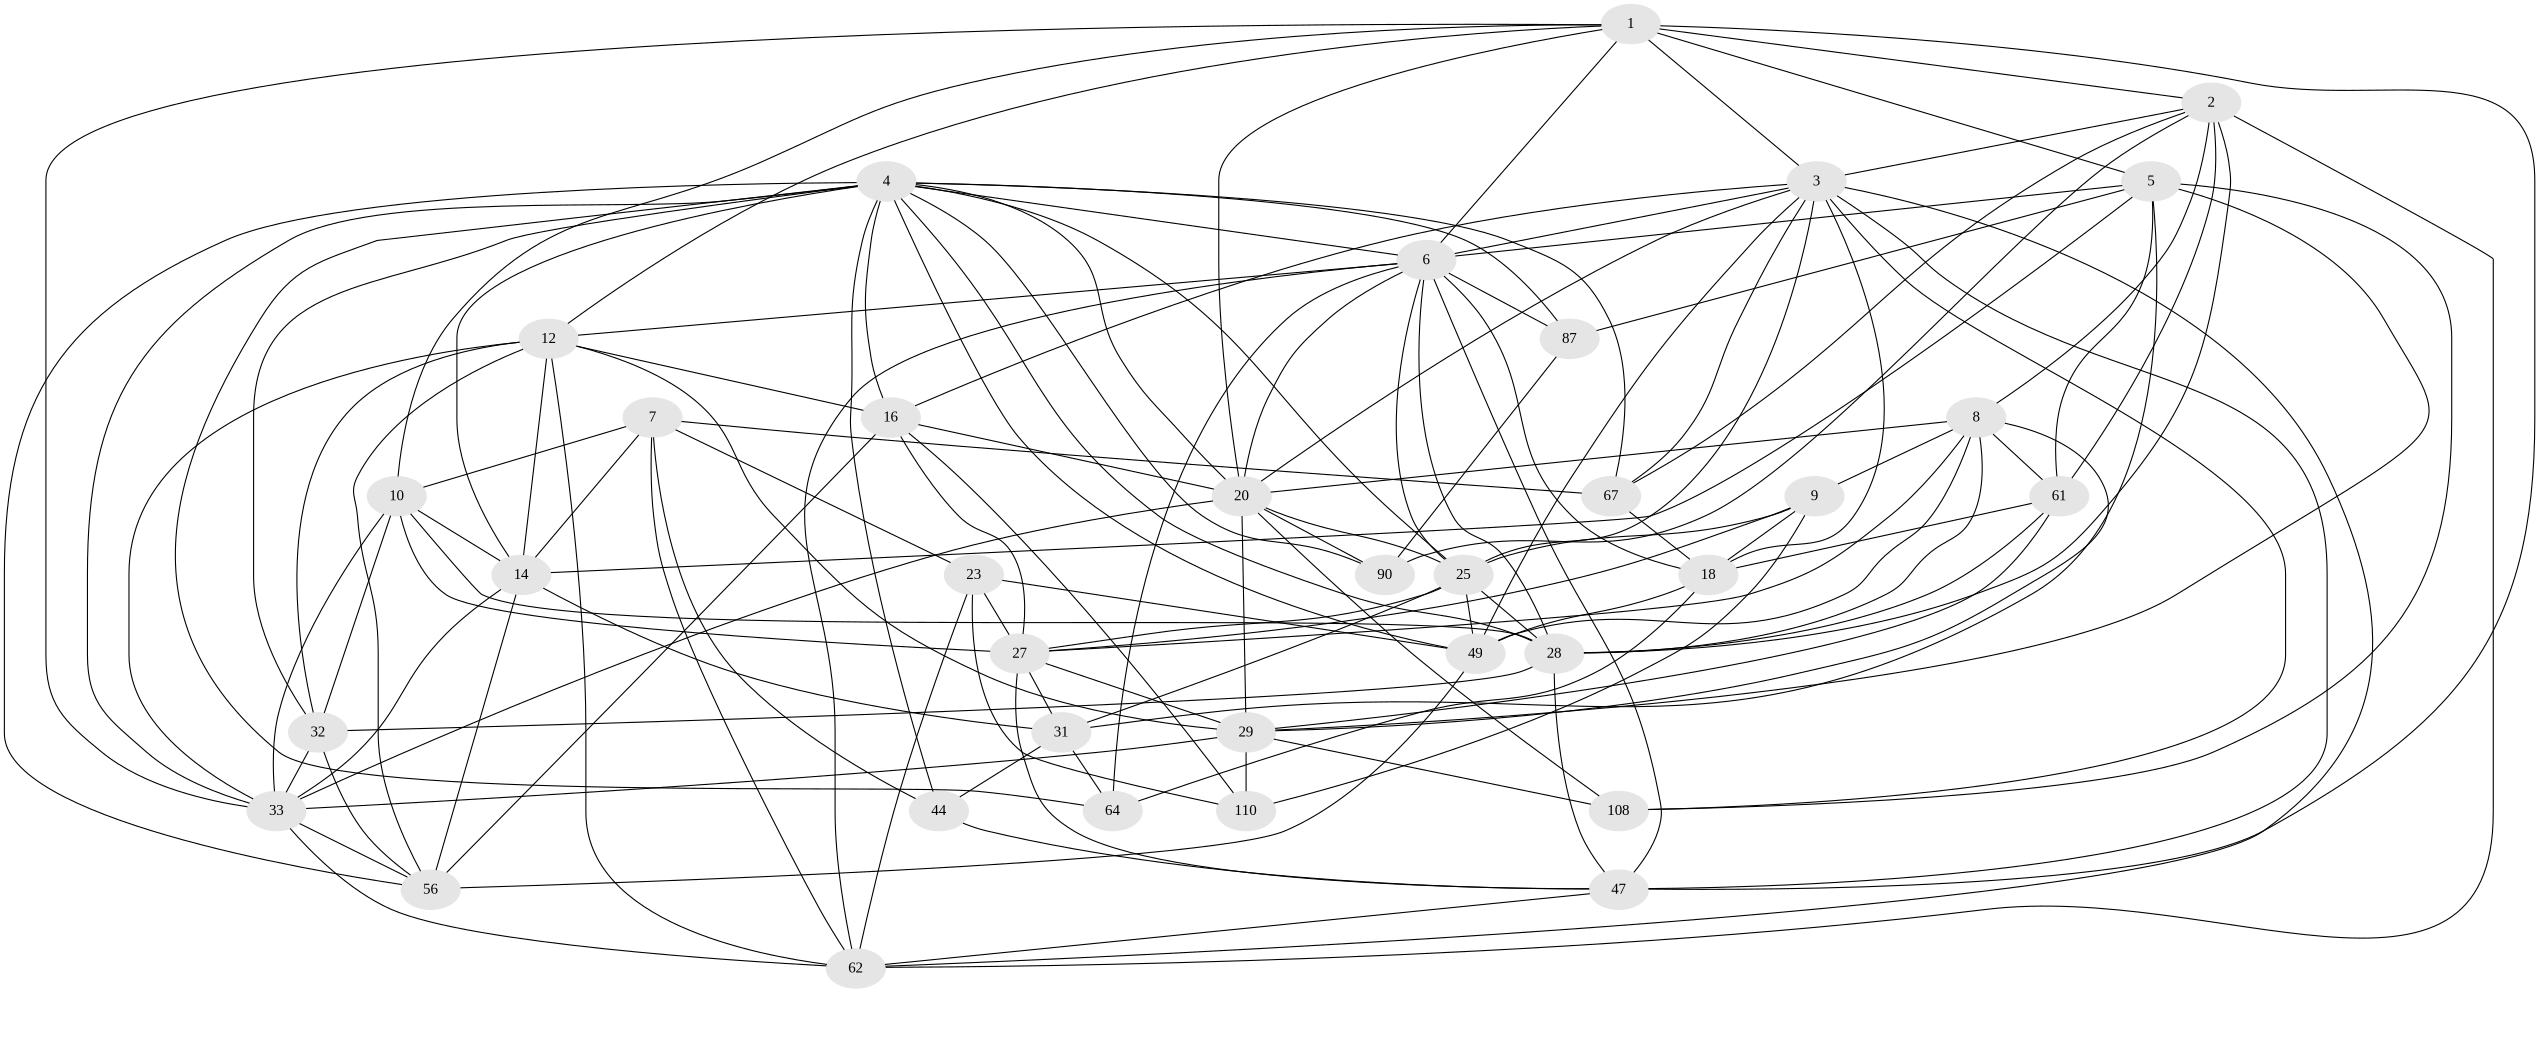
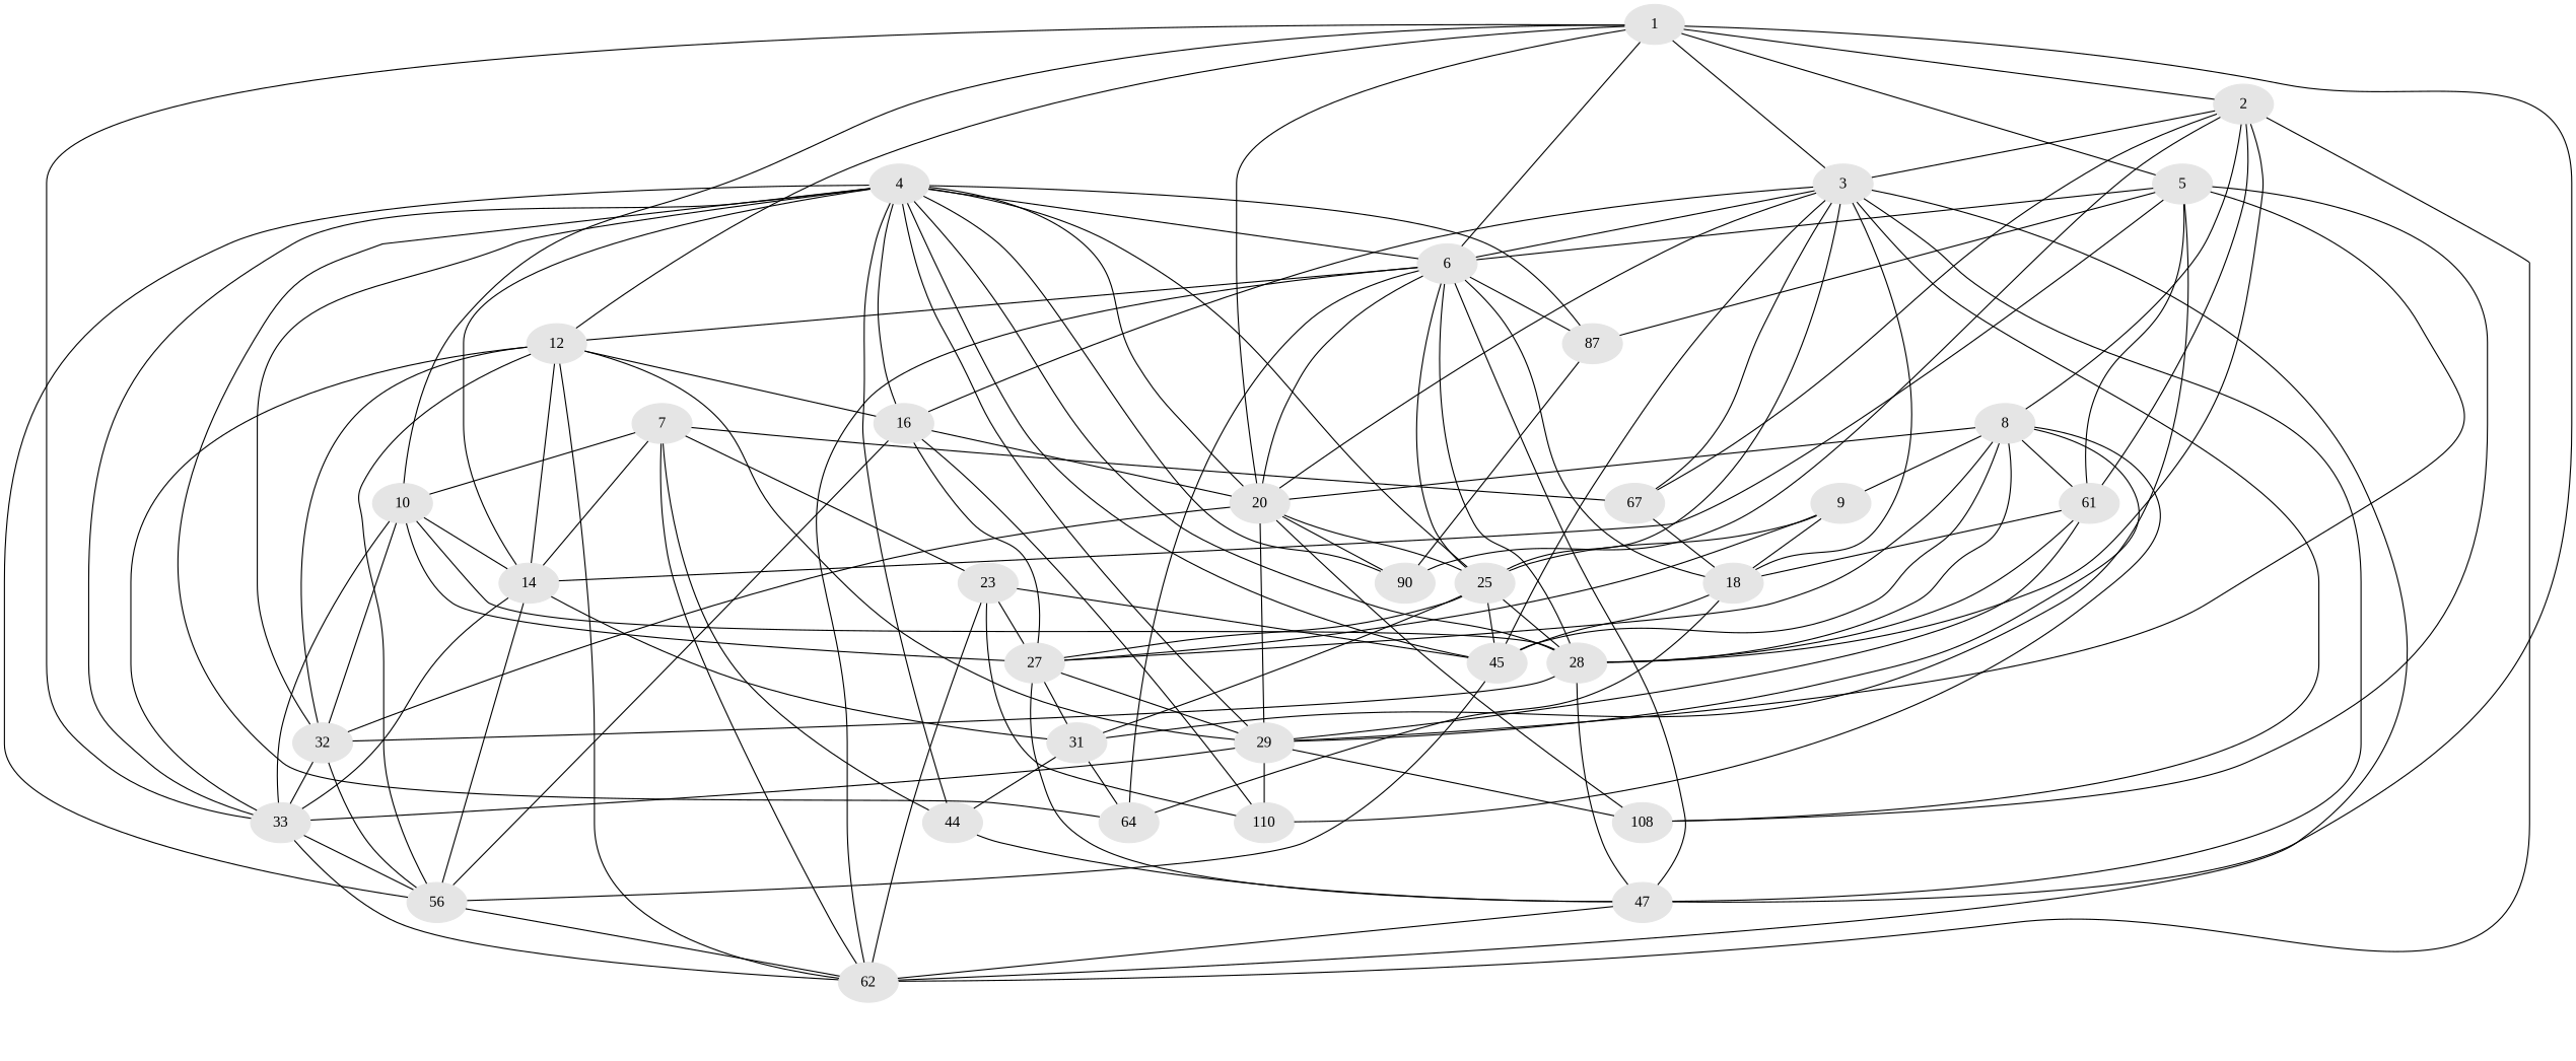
  graph {
    fontname="Liberation Serif"
    node [color=gray90 fontname="Liberation Serif" style=filled]
    edge [fontname="Liberation Serif"]
    1 [super="+81+88+93+51"]
    2 [super="+17"]
    3 [super="+50+40+42+22"]
    5 [super="+19+45"]
    6 [super="+121+71+15+118"]
    10 [super="+66+77"]
    12 [super="+59+99"]
    20 [super="+63+43+35"]
    33 [super="+85+53+61"]
    47 [super="+79+55+65"]
    8 [super="+24+89"]
    n12 [label=61 super="+120"]
    28 [super="+39+68+78"]
    62 [super="+70+101"]
    67
    90
    16 [super="+46"]
    18 [super="+30"]
    n19 [label=25 super="+116+34"]
-   49 [super="+111+83"]
+   49 [super="+111+83" label=45]
    108
    14 [super="+92+60"]
    29 [super="+52+106+38"]
    87
    31 [super="+80"]
    64
    32 [super="+69"]
    27 [super="+105+86+104"]
    56 [super="+97+76"]
    9
    110
    4 [super="+13+37"]
    44
    23 [super="+26"]
    7 [super="+36"]
    1 -- 2
    1 -- 3
    1 -- 5
    1 -- 6
    1 -- 10
    1 -- 12
    1 -- 20
    1 -- 33
    1 -- 47 [weight=2]
    2 -- 3
    2 -- 8
    2 -- n12
    2 -- 28
    2 -- 62
    2 -- 67
    2 -- 90
    3 -- 6
    3 -- 20
    3 -- 47 [weight=3]
    3 -- 62
    3 -- 67
    3 -- 16
    3 -- 18
    3 -- n19
    3 -- 49
    3 -- 108
    5 -- 6
    5 -- n12
    5 -- 108
    5 -- 14
    5 -- 29
    5 -- 87
    5 -- 31 [weight=2]
    6 -- 12
    6 -- 20
    6 -- 47
    6 -- 28 [weight=2]
    6 -- 62
    6 -- 18
    6 -- n19
    6 -- 87
    6 -- 64
    10 -- 33
    10 -- 28
    10 -- 14 [weight=2]
    10 -- 32
    10 -- 27
    12 -- 33
    12 -- 62
    12 -- 16
    12 -- 14
    12 -- 29 [weight=2]
    12 -- 32
    12 -- 56
-   20 -- 33
+   20 -- 32
    20 -- 90
    20 -- n19 [weight=2]
    20 -- 108
    20 -- 29
    33 -- 62
    33 -- 56
    47 -- 62 [weight=2]
    8 -- 20
    8 -- n12
    8 -- 28
    8 -- 49
    8 -- 29 [weight=2]
    8 -- 27
    8 -- 9
-   9 -- 110
+   8 -- 110
    n12 -- 28
    n12 -- 18
    n12 -- 29
    28 -- 47
    28 -- 32
    67 -- 18
    16 -- 20
    16 -- 27
    16 -- 56
    16 -- 110
    18 -- 49 [weight=2]
    18 -- 64
    n19 -- 28
    n19 -- 49
    n19 -- 31
    n19 -- 27
    49 -- 56
    14 -- 33
    14 -- 31
    14 -- 56
    29 -- 33
    29 -- 108
    29 -- 110
    87 -- 90
    31 -- 64
    31 -- 44
    32 -- 33
    32 -- 56
    27 -- 47 [weight=2]
    27 -- 29
    27 -- 31
+   56 -- 62
    9 -- 18
    9 -- n19
    9 -- 27
    4 -- 6
    4 -- 20
    4 -- 33
    4 -- 28
    4 -- 90
    4 -- 16
    4 -- n19
    4 -- 49
    4 -- 14 [weight=2]
-   4 -- 67
+   4 -- 29
    4 -- 87
    4 -- 64
    4 -- 32
    4 -- 56
    4 -- 44
    44 -- 47
    23 -- 62
    23 -- 49
    23 -- 27
    23 -- 110
    7 -- 10 [weight=2]
    7 -- 62
    7 -- 67 [weight=2]
    7 -- 14
    7 -- 44
    7 -- 23
  }
